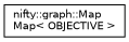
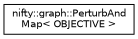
  digraph {
    rankdir=LR
-   n1 [color=black fillcolor=white fontname=Helvetica fontsize=10 height=0.2 label="nifty::graph::Map\lMap\< OBJECTIVE \>" shape=record style=filled width=0.4]
+   n1 [color=black fillcolor=white fontname=Helvetica fontsize=10 height=0.2 label="nifty::graph::PerturbAnd\lMap\< OBJECTIVE \>" shape=record style=filled width=0.4]
  }
